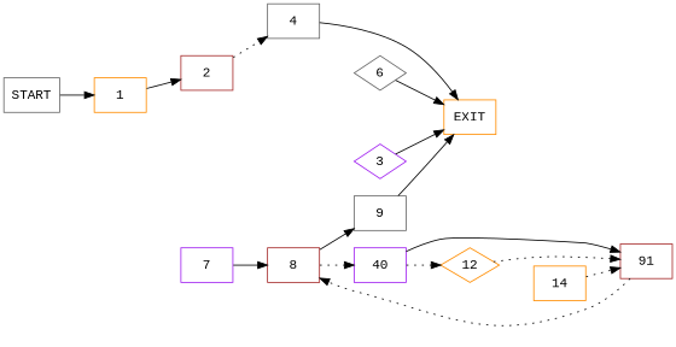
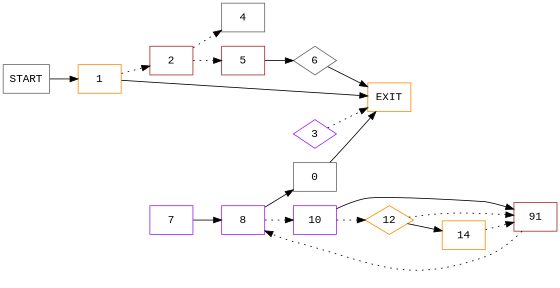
  digraph {
    fontname="Liberation Mono"
    rankdir=LR
    node [color=gray40 fontname="Liberation Mono" shape=box]
    edge [fontname="Liberation Mono" style=solid]
    n1 [label=START]
    1 [color=darkorange]
    2 [color=brown]
    n4 [color=darkorange label=EXIT]
    4
+   5 [color=brown]
    3 [color=purple shape=diamond]
    6 [shape=diamond]
    7 [color=purple]
-   8 [color=brown]
-   9
-   10 [color=purple label=40]
+   8 [color=purple]
+   9 [label=0]
+   10 [color=purple]
    n13 [color=brown label=91]
    12 [color=darkorange shape=diamond]
    n15 [color=darkorange label=14]
    n1 -> 1
-   1 -> 2
+   1 -> 2 [style=dotted]
    2 -> 4 [style=dotted]
-   4 -> n4
-   3 -> n4
+   2 -> 5 [style=dotted]
+   1 -> n4
+   5 -> 6
+   3 -> n4 [style=dotted]
    6 -> n4
    7 -> 8
    8 -> 9
    8 -> 10 [style=dotted]
    9 -> n4
    10 -> n13
    10 -> 12 [style=dotted]
    n13 -> 8 [style=dotted]
    12 -> n13 [style=dotted]
+   12 -> n15
    n15 -> n13 [style=dotted]
  }
